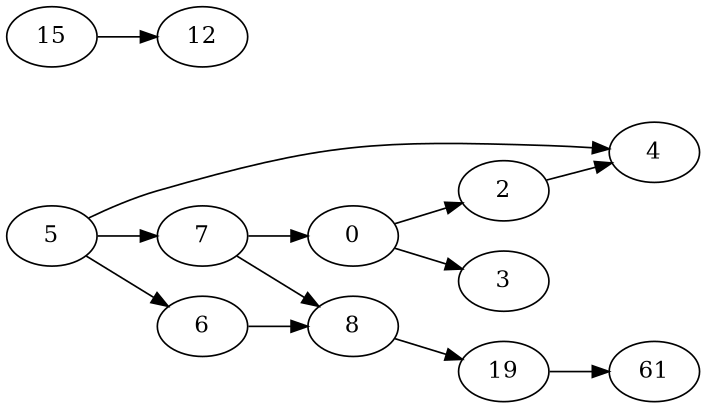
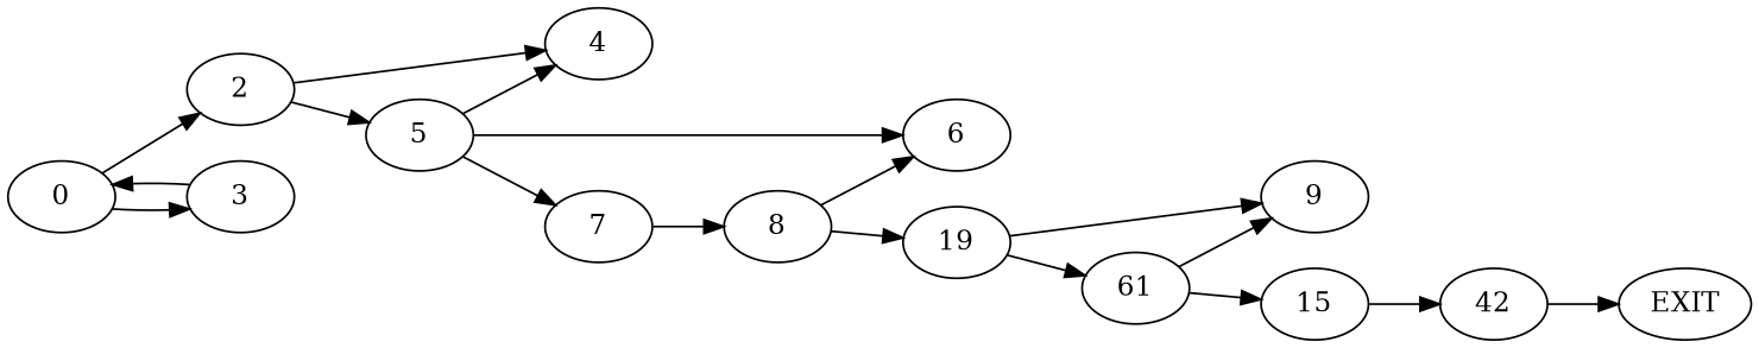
  digraph {
    rankdir=LR
    n1 [label=0]
    2
    3
+   n4 [label=EXIT]
    4
    5
    6
    7
    8
    n10 [label=19]
+   9
    n12 [label=61]
-   12
+   12 [label=42]
    n14 [label=15]
    n1 -> 2
    n1 -> 3
    2 -> 4
-   7 -> n1
+   2 -> 5
+   3 -> n1
    5 -> 4
    5 -> 6
    5 -> 7
-   6 -> 8
+   8 -> 6
    7 -> 8
    8 -> n10
+   n10 -> 9
    n10 -> n12
+   n12 -> 9
+   n12 -> n14
+   12 -> n4
    n14 -> 12
  }
